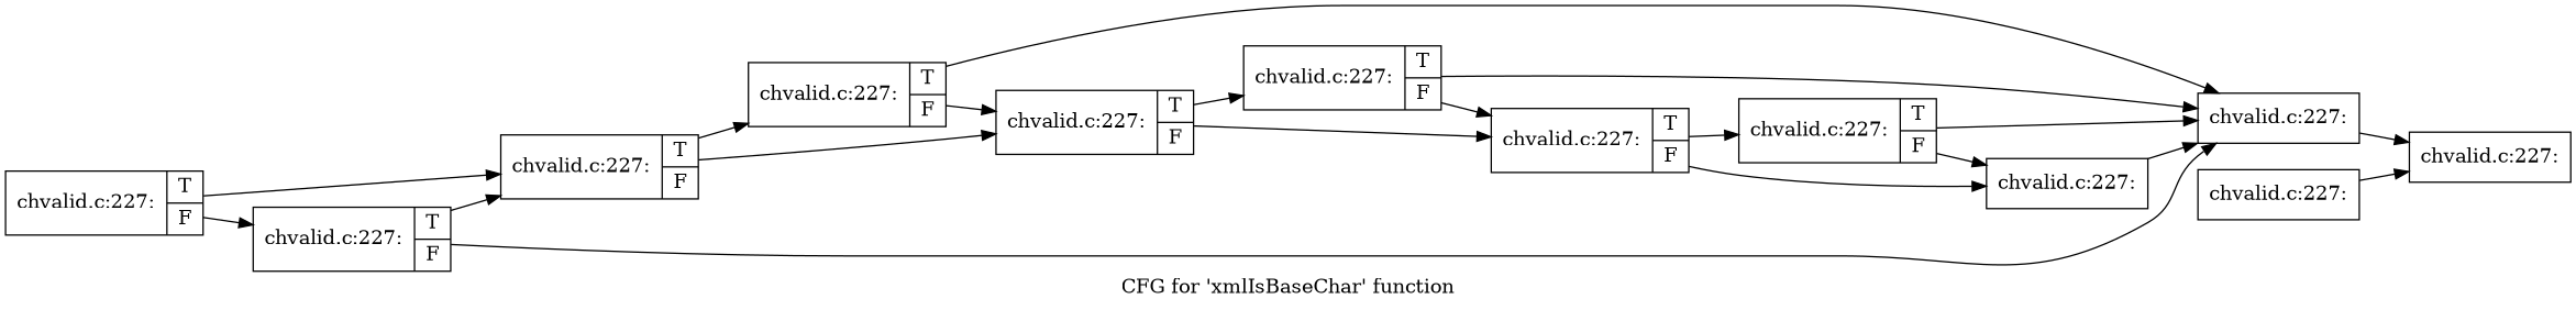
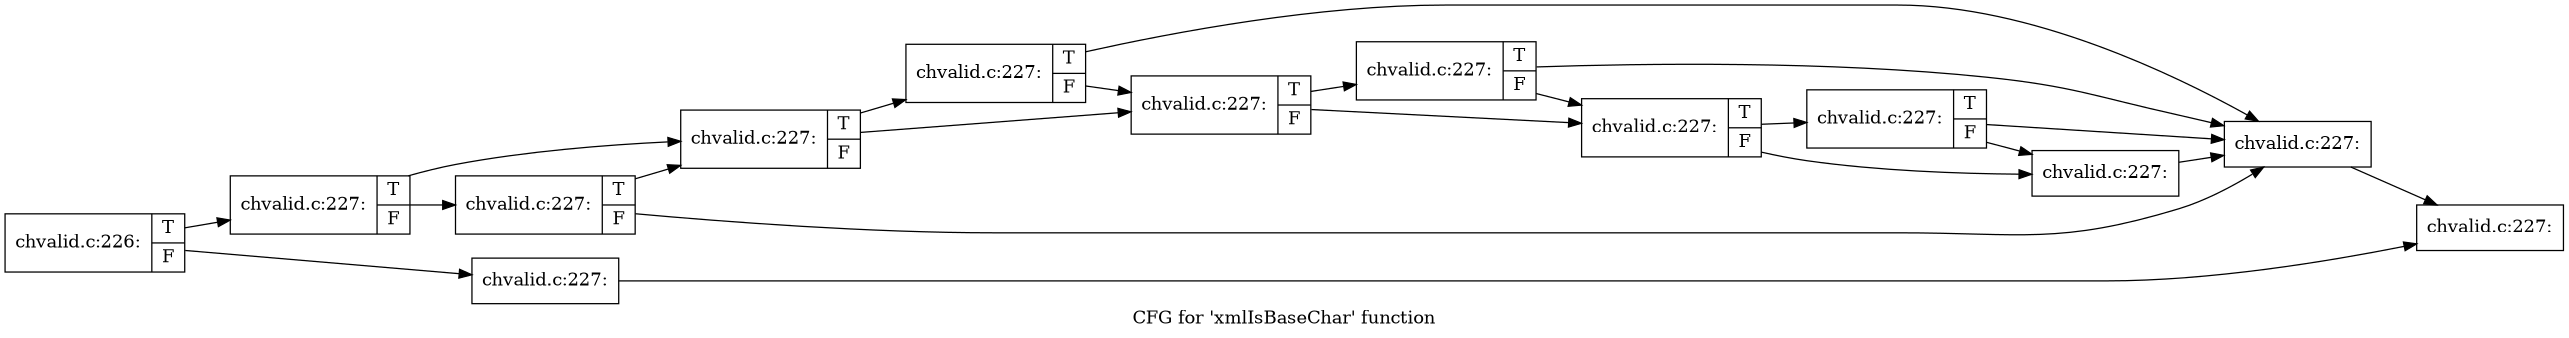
  digraph {
    label="CFG for 'xmlIsBaseChar' function"
    rankdir=LR
    node [shape=record]
+   n1 [label="{chvalid.c:226:|{<s0>T|<s1>F}}"]
    n2 [label="{chvalid.c:227:|{<s0>T|<s1>F}}"]
    n3 [label="{chvalid.c:227:}"]
    n4 [label="{chvalid.c:227:|{<s0>T|<s1>F}}"]
    n5 [label="{chvalid.c:227:|{<s0>T|<s1>F}}"]
    n6 [label="{chvalid.c:227:}"]
    n7 [label="{chvalid.c:227:}"]
    n8 [label="{chvalid.c:227:|{<s0>T|<s1>F}}"]
    n9 [label="{chvalid.c:227:|{<s0>T|<s1>F}}"]
    n10 [label="{chvalid.c:227:|{<s0>T|<s1>F}}"]
    n11 [label="{chvalid.c:227:|{<s0>T|<s1>F}}"]
    n12 [label="{chvalid.c:227:|{<s0>T|<s1>F}}"]
    n13 [label="{chvalid.c:227:}"]
+   n1 -> n2
+   n1 -> n3
    n2 -> n4
    n2 -> n5
    n3 -> n6
    n4 -> n5
    n4 -> n7
    n5 -> n8
    n5 -> n9
    n7 -> n6
    n8 -> n7
    n8 -> n9
    n9 -> n10
    n9 -> n11
    n10 -> n7
    n10 -> n11
    n11 -> n12
    n11 -> n13
    n12 -> n7
    n12 -> n13
    n13 -> n7
  }
